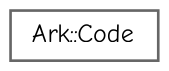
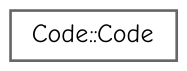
  digraph {
    rankdir=LR
    fontname="Comic Neue"
-   n1 [color=grey40 fillcolor=white fontname="Comic Neue" fontsize=10 height=0.2 label="Ark::Code" shape=box style=filled width=0.4]
+   n1 [color=grey40 fillcolor=white fontname="Comic Neue" fontsize=10 height=0.2 label="Code::Code" shape=box style=filled width=0.4]
  }
